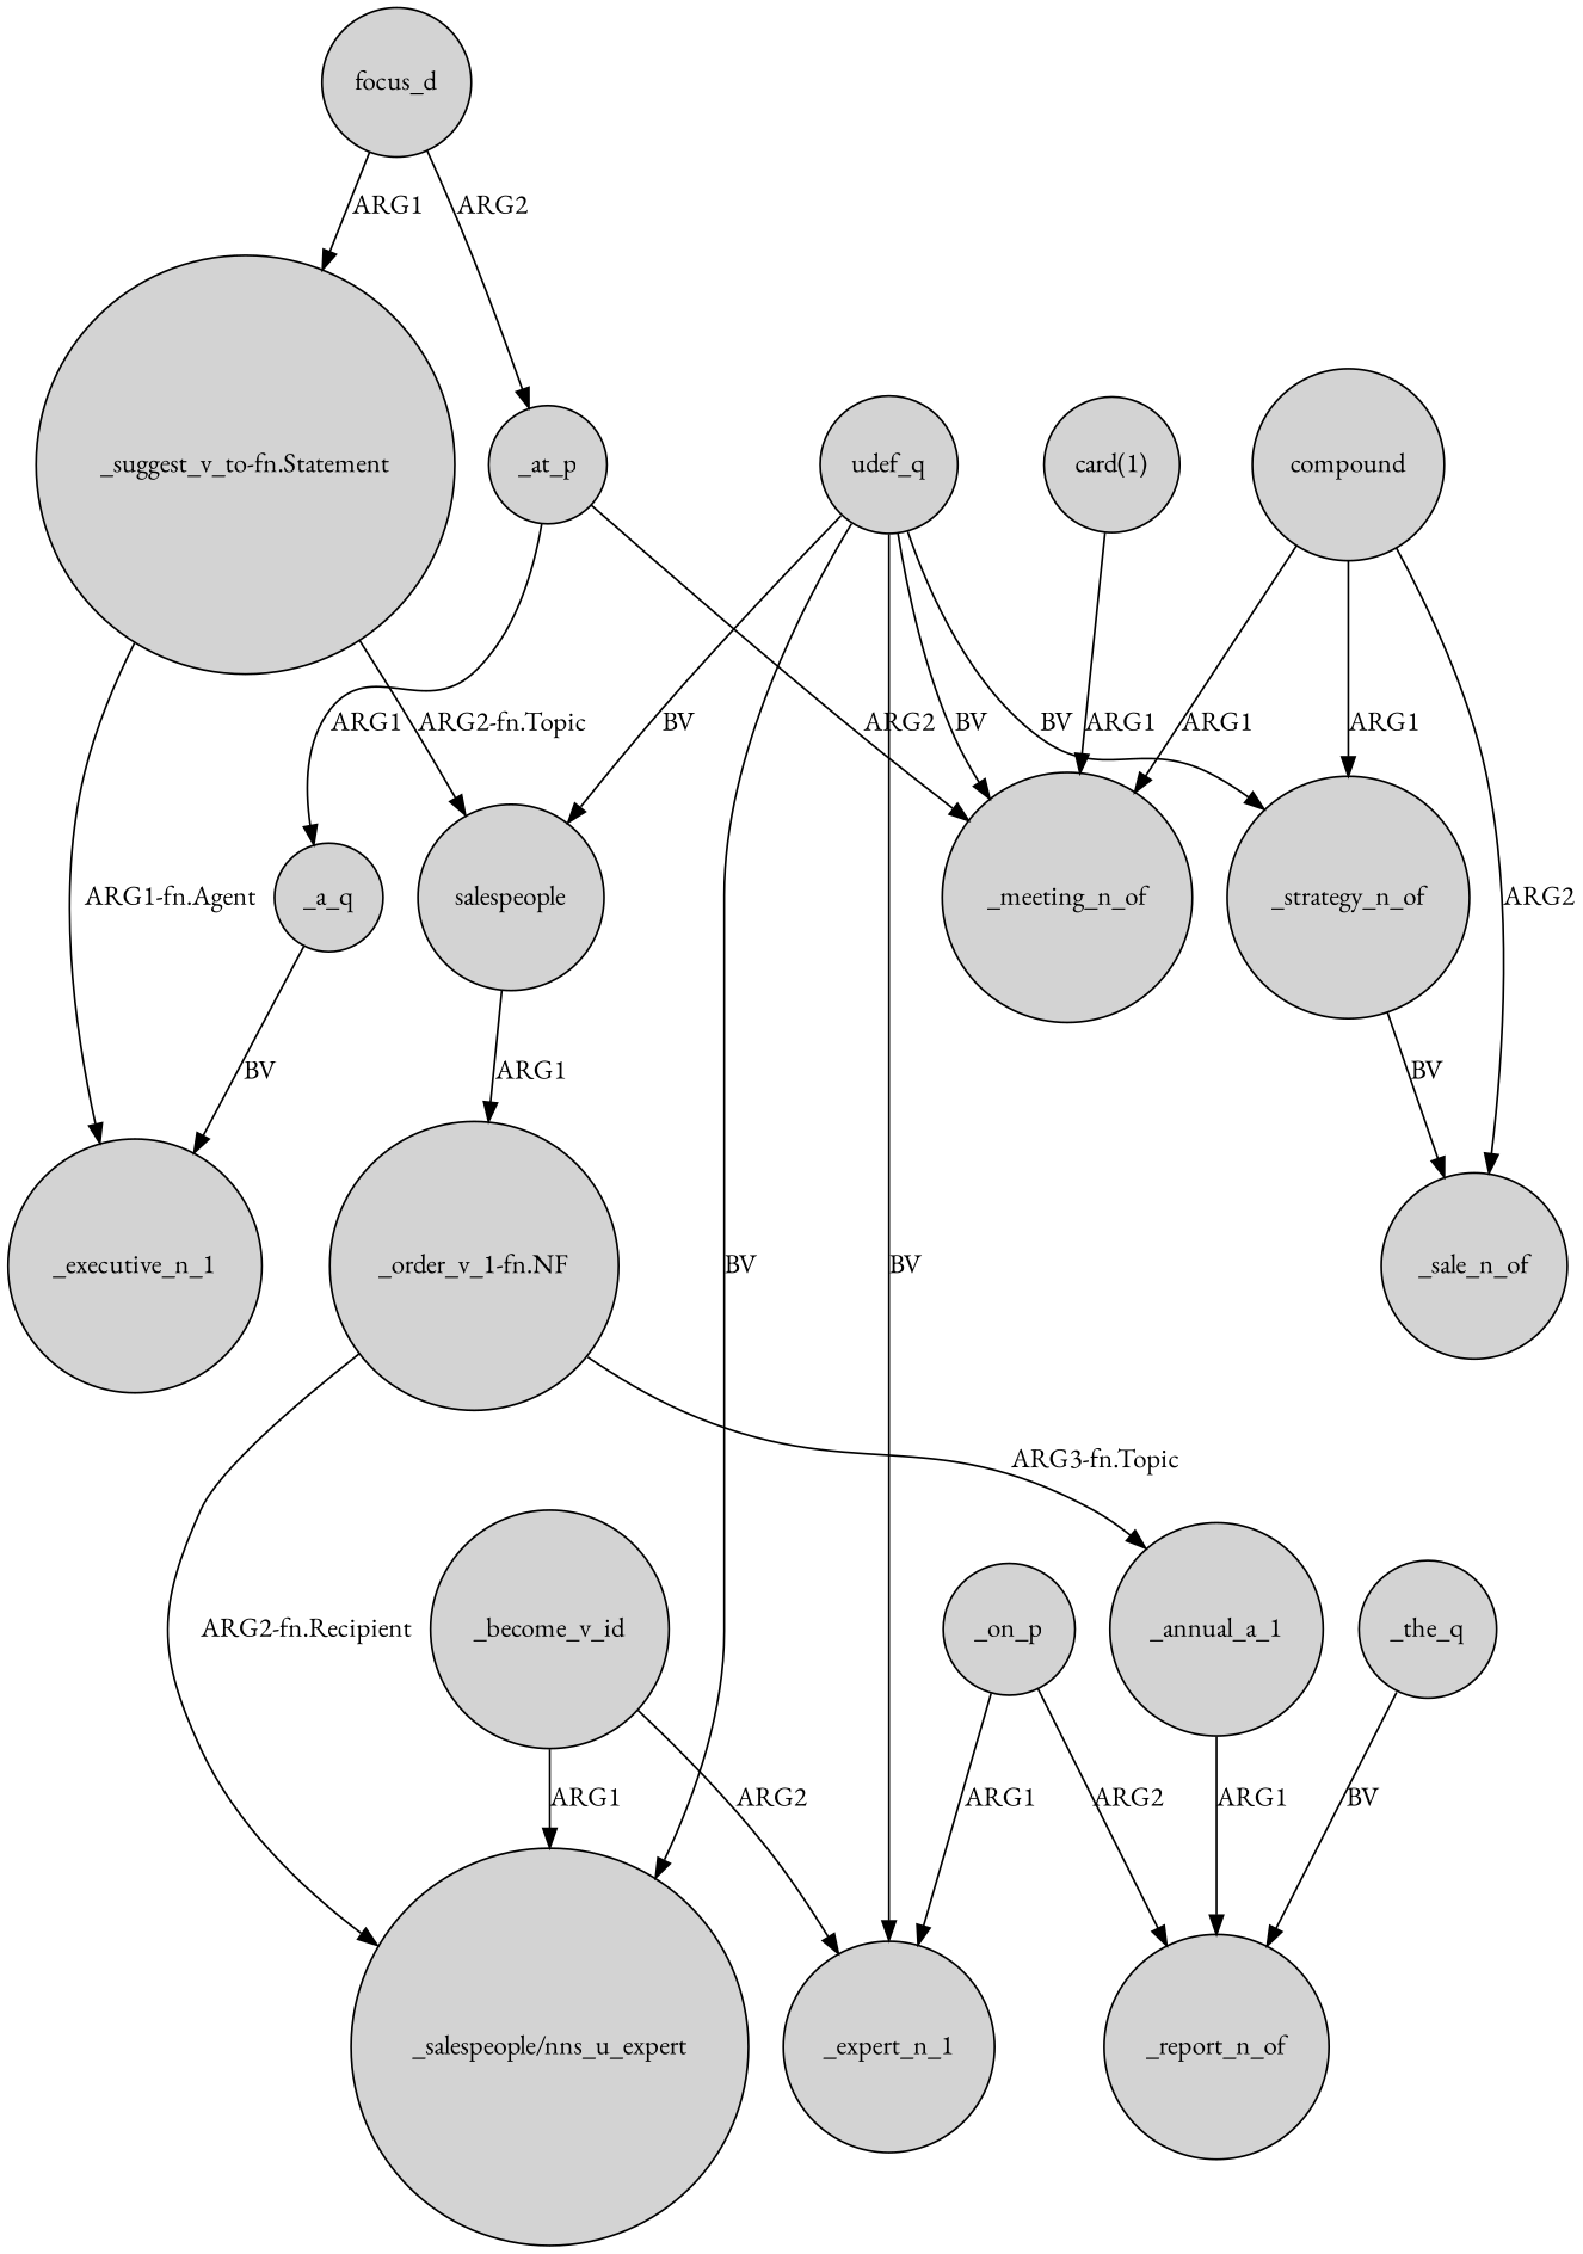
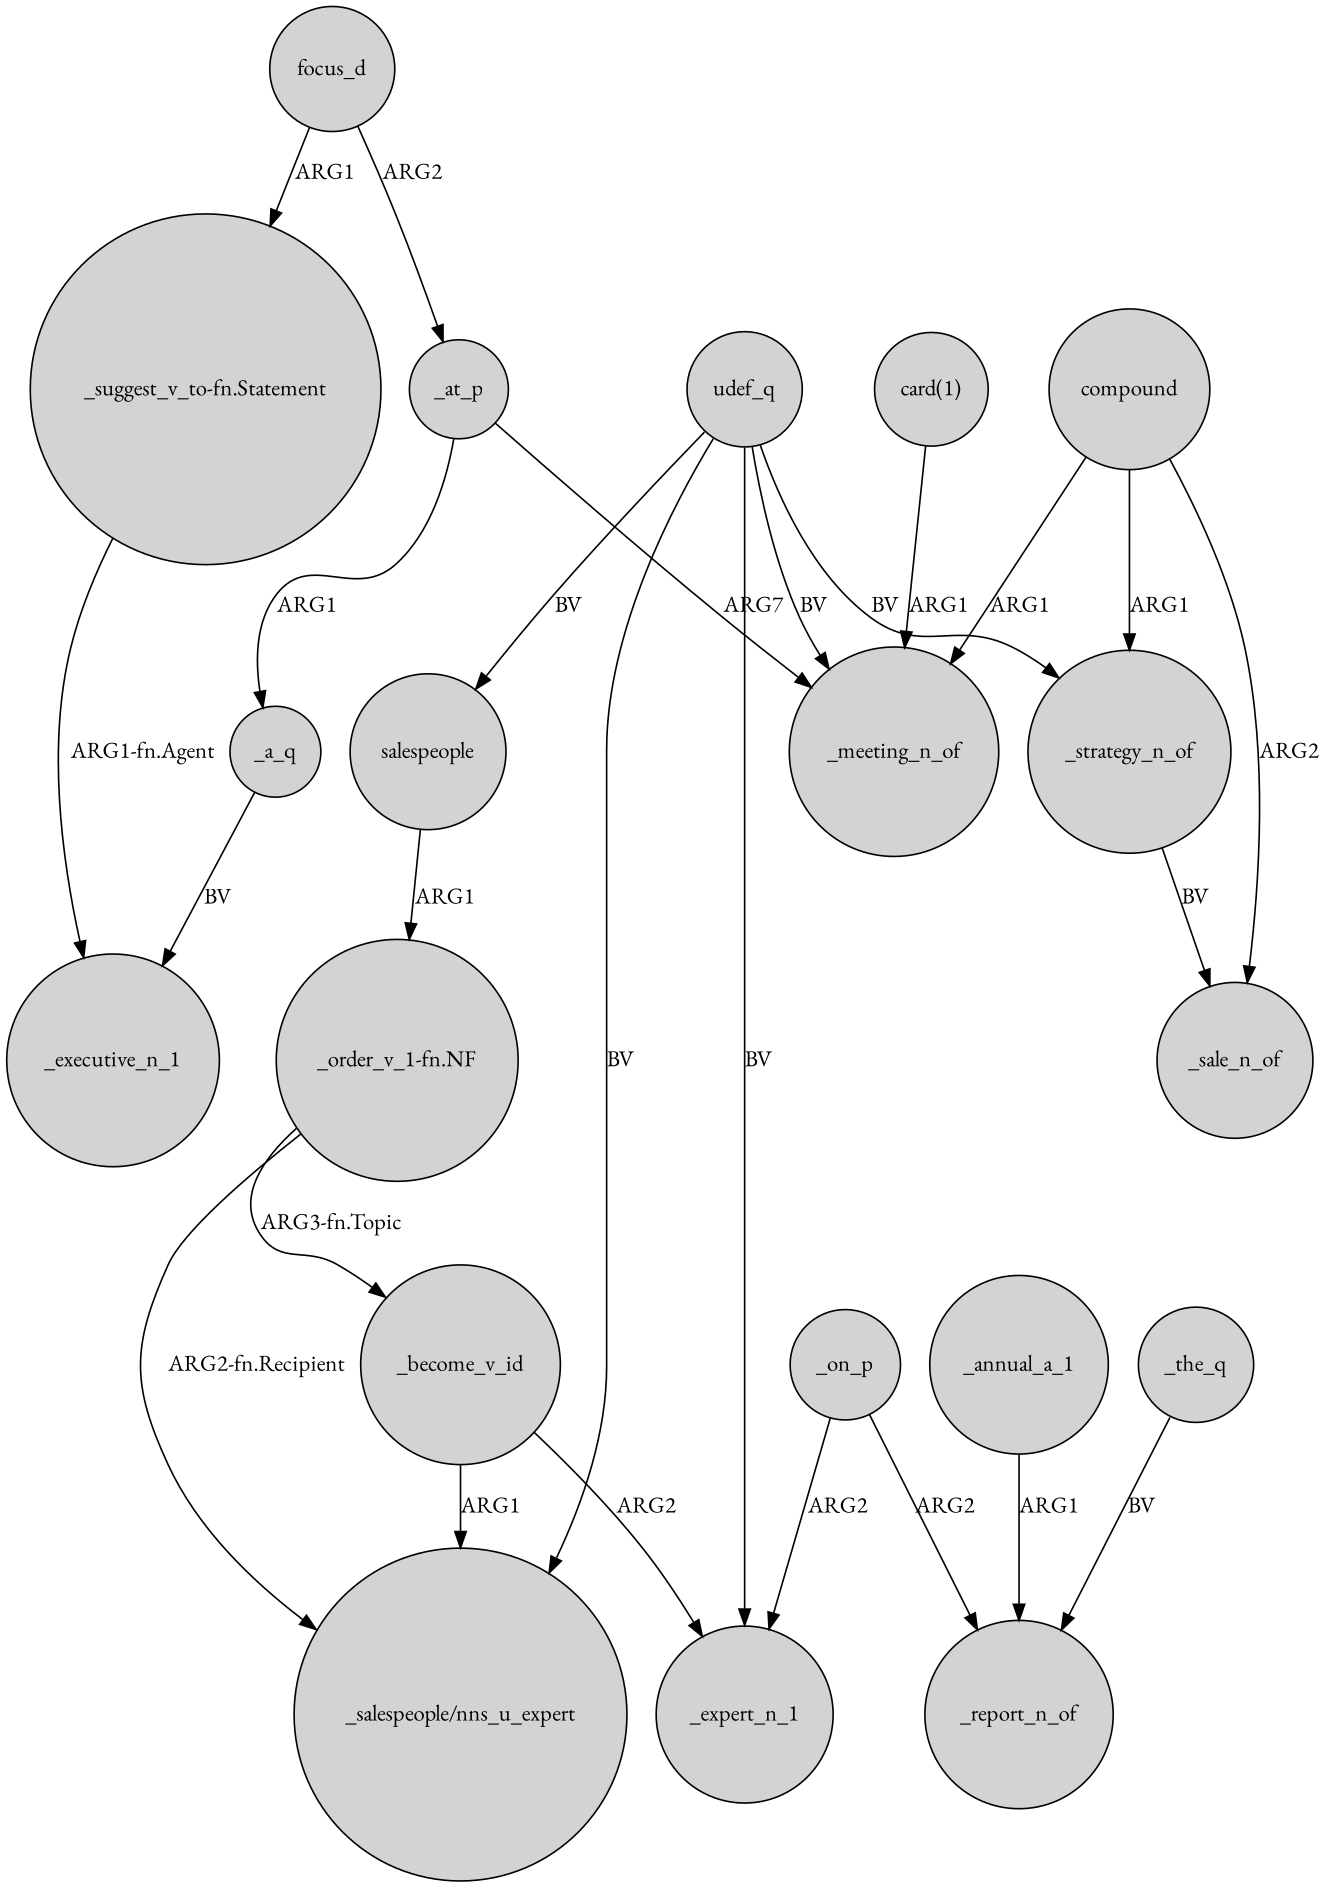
  digraph {
    fontname="EB Garamond"
    node [fontname="EB Garamond" shape=circle style=filled]
    edge [fontname="EB Garamond"]
    n1 [label=salespeople]
    "_order_v_1-fn.NF"
    n3 [label="_salespeople/nns_u_expert"]
    _become_v_id
    _expert_n_1
    focus_d
    "_suggest_v_to-fn.Statement"
    _at_p
    _executive_n_1
    _meeting_n_of
    _a_q
    udef_q
    _strategy_n_of
    _sale_n_of
    compound
    _on_p
    _report_n_of
    "card(1)"
    _annual_a_1
    _the_q
    n1 -> "_order_v_1-fn.NF" [label=ARG1]
    "_order_v_1-fn.NF" -> n3 [label="ARG2-fn.Recipient"]
-   "_order_v_1-fn.NF" -> _annual_a_1 [label="ARG3-fn.Topic"]
+   "_order_v_1-fn.NF" -> _become_v_id [label="ARG3-fn.Topic"]
    _become_v_id -> n3 [label=ARG1]
    _become_v_id -> _expert_n_1 [label=ARG2]
    focus_d -> "_suggest_v_to-fn.Statement" [label=ARG1]
    focus_d -> _at_p [label=ARG2]
-   "_suggest_v_to-fn.Statement" -> n1 [label="ARG2-fn.Topic"]
    "_suggest_v_to-fn.Statement" -> _executive_n_1 [label="ARG1-fn.Agent"]
-   _at_p -> _meeting_n_of [label=ARG2]
+   _at_p -> _meeting_n_of [label=ARG7]
    _at_p -> _a_q [label=ARG1]
    _a_q -> _executive_n_1 [label=BV]
    udef_q -> n1 [label=BV]
    udef_q -> n3 [label=BV]
    udef_q -> _expert_n_1 [label=BV]
    udef_q -> _meeting_n_of [label=BV]
    udef_q -> _strategy_n_of [label=BV]
    _strategy_n_of -> _sale_n_of [label=BV]
    compound -> _meeting_n_of [label=ARG1]
    compound -> _strategy_n_of [label=ARG1]
    compound -> _sale_n_of [label=ARG2]
-   _on_p -> _expert_n_1 [label=ARG1]
+   _on_p -> _expert_n_1 [label=ARG2]
    _on_p -> _report_n_of [label=ARG2]
    "card(1)" -> _meeting_n_of [label=ARG1]
    _annual_a_1 -> _report_n_of [label=ARG1]
    _the_q -> _report_n_of [label=BV]
  }
